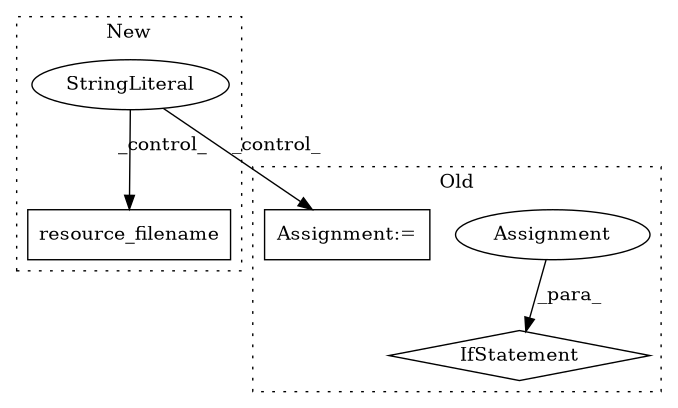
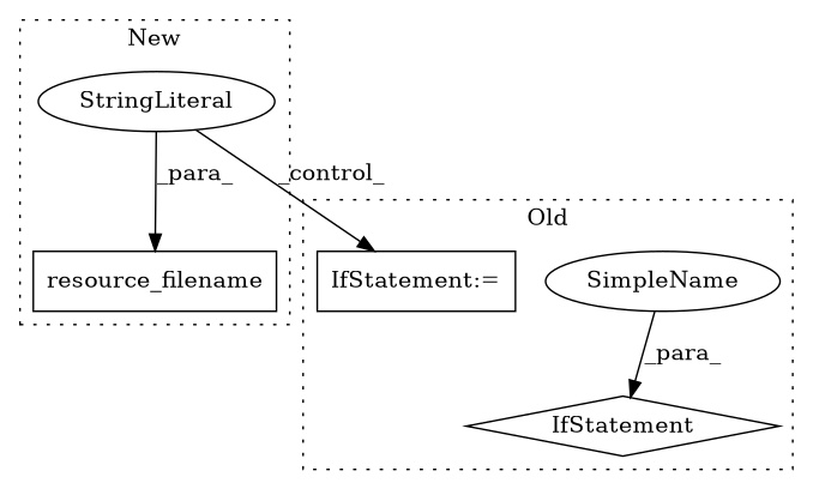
  digraph {
    node [shape=ellipse]
    n1 [a=25 l="4,2" label=IfStatement s="570,601" shape=diamond]
-   n2 [a=42 label=Assignment]
-   n3 [a=7 l=1 label="Assignment:=" s=791 shape=box]
+   n2 [a=42 label=SimpleName]
+   n3 [a=7 l=1 label="IfStatement:=" s=791 shape=box]
    n4 [a=32 l="18,1" label=resource_filename s="620,658" shape=box]
    n5 [a=45 l=11 label=StringLiteral s=647]
    subgraph cluster_1 {
      label=Old
      style=dotted
      n1
      n2
      n3
    }
    subgraph cluster_2 {
      label=New
      style=dotted
      n4
      n5
    }
    n2 -> n1 [label=_para_]
    n5 -> n3 [label=_control_]
-   n5 -> n4 [label=_control_]
+   n5 -> n4 [label=_para_]
  }
